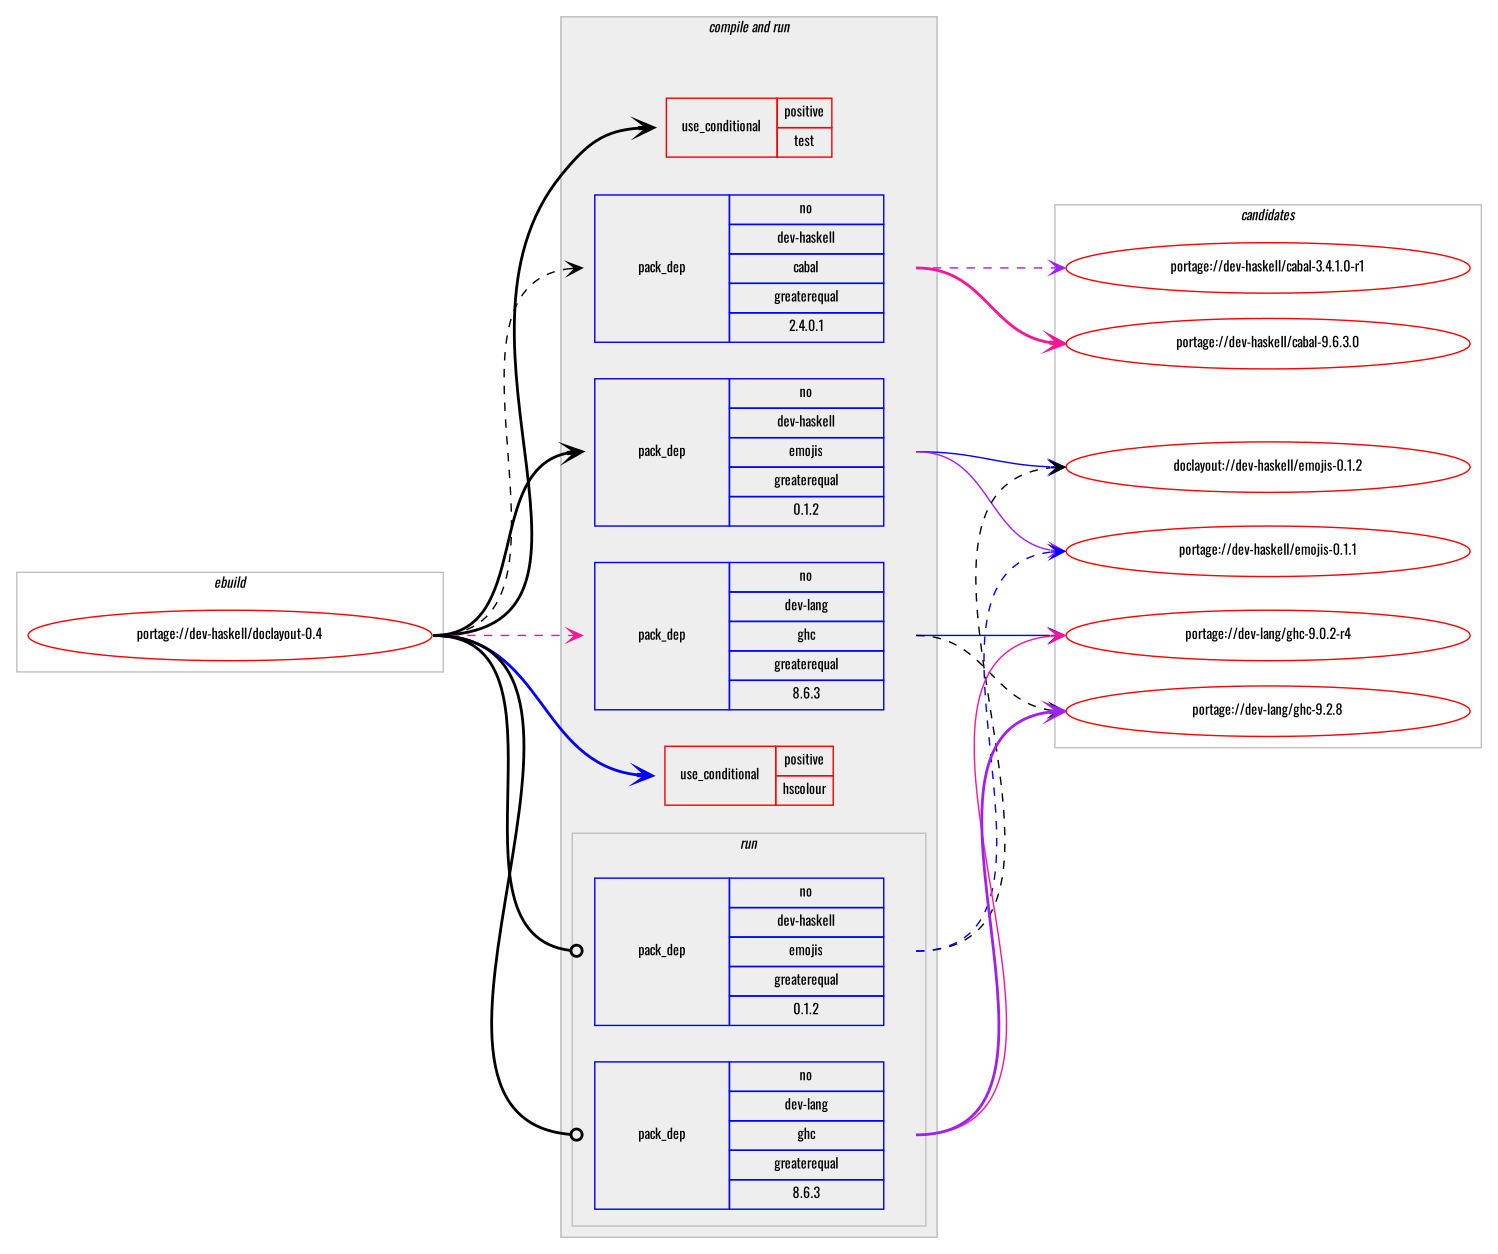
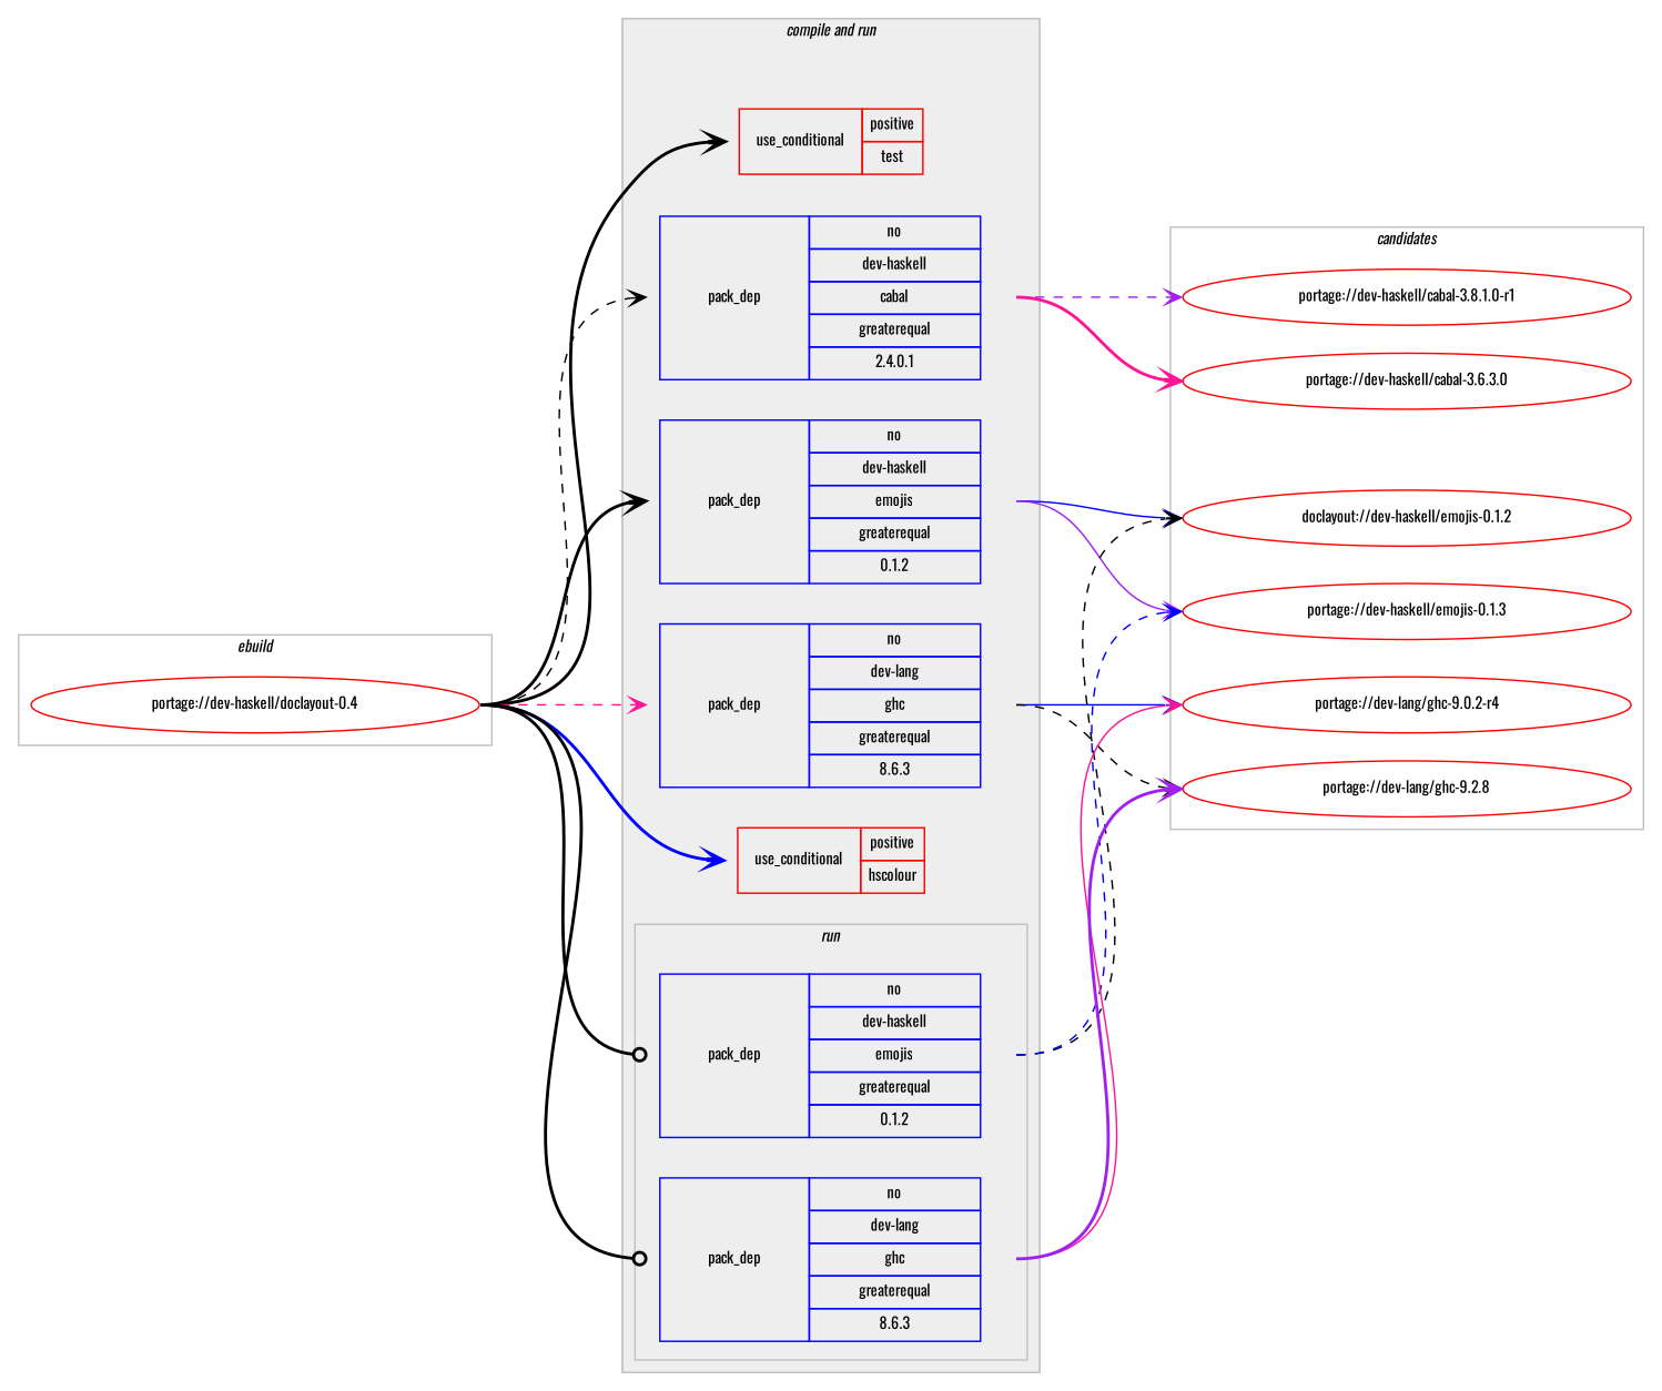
  digraph {
    compound=true
    concentrate=true
    fontname=Oswald
    fontsize=10
    newrank=true
    rankdir=LR
    ranksep=1.5
    node [color=red fontname=Oswald fontsize=10]
    edge [arrowhead=vee color=black fontname=Oswald headport=w style=bold tailport=e weight=100]
    n1 [label="portage://dev-haskell/doclayout-0.4" width=4]
    n2 [label=<<TABLE BORDER="0" CELLBORDER="1" CELLSPACING="0" CELLPADDING="4"><TR><TD ROWSPAN="3" CELLPADDING="10">use_conditional</TD></TR><TR><TD>positive</TD></TR><TR><TD>hscolour</TD></TR></TABLE>> shape=none]
    n3 [label=<<TABLE BORDER="0" CELLBORDER="1" CELLSPACING="0" CELLPADDING="4"><TR><TD ROWSPAN="3" CELLPADDING="10">use_conditional</TD></TR><TR><TD>positive</TD></TR><TR><TD>test</TD></TR></TABLE>> shape=none]
    n4 [color=blue label=<<TABLE BORDER="0" CELLBORDER="1" CELLSPACING="0" CELLPADDING="4" WIDTH="220"><TR><TD ROWSPAN="6" CELLPADDING="30">pack_dep</TD></TR><TR><TD WIDTH="110">no</TD></TR><TR><TD>dev-haskell</TD></TR><TR><TD>cabal</TD></TR><TR><TD>greaterequal</TD></TR><TR><TD>2.4.0.1</TD></TR></TABLE>> shape=none]
    n5 [color=blue label=<<TABLE BORDER="0" CELLBORDER="1" CELLSPACING="0" CELLPADDING="4" WIDTH="220"><TR><TD ROWSPAN="6" CELLPADDING="30">pack_dep</TD></TR><TR><TD WIDTH="110">no</TD></TR><TR><TD>dev-haskell</TD></TR><TR><TD>emojis</TD></TR><TR><TD>greaterequal</TD></TR><TR><TD>0.1.2</TD></TR></TABLE>> shape=none]
    n6 [color=blue label=<<TABLE BORDER="0" CELLBORDER="1" CELLSPACING="0" CELLPADDING="4" WIDTH="220"><TR><TD ROWSPAN="6" CELLPADDING="30">pack_dep</TD></TR><TR><TD WIDTH="110">no</TD></TR><TR><TD>dev-lang</TD></TR><TR><TD>ghc</TD></TR><TR><TD>greaterequal</TD></TR><TR><TD>8.6.3</TD></TR></TABLE>> shape=none]
    n7 [color=blue label=<<TABLE BORDER="0" CELLBORDER="1" CELLSPACING="0" CELLPADDING="4" WIDTH="220"><TR><TD ROWSPAN="6" CELLPADDING="30">pack_dep</TD></TR><TR><TD WIDTH="110">no</TD></TR><TR><TD>dev-haskell</TD></TR><TR><TD>emojis</TD></TR><TR><TD>greaterequal</TD></TR><TR><TD>0.1.2</TD></TR></TABLE>> shape=none]
    n8 [color=blue label=<<TABLE BORDER="0" CELLBORDER="1" CELLSPACING="0" CELLPADDING="4" WIDTH="220"><TR><TD ROWSPAN="6" CELLPADDING="30">pack_dep</TD></TR><TR><TD WIDTH="110">no</TD></TR><TR><TD>dev-lang</TD></TR><TR><TD>ghc</TD></TR><TR><TD>greaterequal</TD></TR><TR><TD>8.6.3</TD></TR></TABLE>> shape=none]
-   n9 [label="portage://dev-haskell/cabal-3.4.1.0-r1" width=4]
-   n10 [label="portage://dev-haskell/cabal-9.6.3.0" width=4]
+   n9 [label="portage://dev-haskell/cabal-3.8.1.0-r1" width=4]
+   n10 [label="portage://dev-haskell/cabal-3.6.3.0" width=4]
    n11 [label="doclayout://dev-haskell/emojis-0.1.2" width=4]
-   n12 [label="portage://dev-haskell/emojis-0.1.1" width=4]
+   n12 [label="portage://dev-haskell/emojis-0.1.3" width=4]
    n13 [label="portage://dev-lang/ghc-9.0.2-r4" width=4]
    n14 [label="portage://dev-lang/ghc-9.2.8" width=4]
    subgraph cluster_1 {
      color=gray
      label=<<i>ebuild</i>>
      rank=same
      n1
    }
    subgraph cluster_2 {
      color=gray
      label=<<i>dependencies</i>>
      subgraph cluster_3 {
        color=gray
        fillcolor="#eeeeee"
        label=<<i>compile</i>>
        style=filled
        subgraph sub_4 {
          color=gray
          fillcolor="#eeeeee"
          label=<<i>compile</i>>
          style=filled
          n2
        }
        subgraph sub_5 {
          color=gray
          fillcolor="#eeeeee"
          label=<<i>compile</i>>
          style=filled
          n3
        }
        subgraph sub_6 {
          color=gray
          fillcolor="#eeeeee"
          label=<<i>compile</i>>
          style=filled
          n4
        }
        subgraph sub_7 {
          color=gray
          fillcolor="#eeeeee"
          label=<<i>compile</i>>
          style=filled
          n5
        }
        subgraph sub_8 {
          color=gray
          fillcolor="#eeeeee"
          label=<<i>compile</i>>
          style=filled
          n6
        }
      }
      subgraph cluster_9 {
        color=gray
        fillcolor="#eeeeee"
        label=<<i>compile and run</i>>
        style=filled
      }
      subgraph cluster_10 {
        color=gray
        fillcolor="#eeeeee"
        label=<<i>run</i>>
        style=filled
        subgraph sub_11 {
          color=gray
          fillcolor="#eeeeee"
          label=<<i>run</i>>
          style=filled
          n7
        }
        subgraph sub_12 {
          color=gray
          fillcolor="#eeeeee"
          label=<<i>run</i>>
          style=filled
          n8
        }
      }
    }
    subgraph cluster_13 {
      color=gray
      label=<<i>candidates</i>>
      rank=same
      subgraph sub_14 {
        color=black
        label=<<i>candidates</i>>
        nodesep=1
        rank=same
        n9
        n10
      }
      subgraph sub_15 {
        color=black
        label=<<i>candidates</i>>
        nodesep=1
        rank=same
        n11
        n12
      }
      subgraph sub_16 {
        color=black
        label=<<i>candidates</i>>
        nodesep=1
        rank=same
        n13
        n14
      }
      subgraph sub_17 {
        color=black
        label=<<i>candidates</i>>
        nodesep=1
        rank=same
        n11
        n12
      }
      subgraph sub_18 {
        color=black
        label=<<i>candidates</i>>
        nodesep=1
        rank=same
        n13
        n14
      }
    }
    n1 -> n2 [color=blue weight=20]
    n1 -> n3 [weight=20]
    n1 -> n4 [style=dashed weight=20]
    n1 -> n5 [weight=20]
    n1 -> n6 [color=deeppink style=dashed weight=20]
    n1 -> n7 [arrowhead=odot weight=20]
    n1 -> n8 [arrowhead=odot weight=20]
    n4 -> n9 [color=purple style=dashed]
    n4 -> n10 [color=deeppink]
    n5 -> n11 [color=blue style=solid]
    n5 -> n12 [color=purple style=solid]
    n6 -> n13 [color=blue style=solid]
    n6 -> n14 [style=dashed]
    n7 -> n11 [style=dashed]
    n7 -> n12 [color=blue style=dashed]
    n8 -> n13 [color=deeppink style=solid]
    n8 -> n14 [color=purple]
  }
